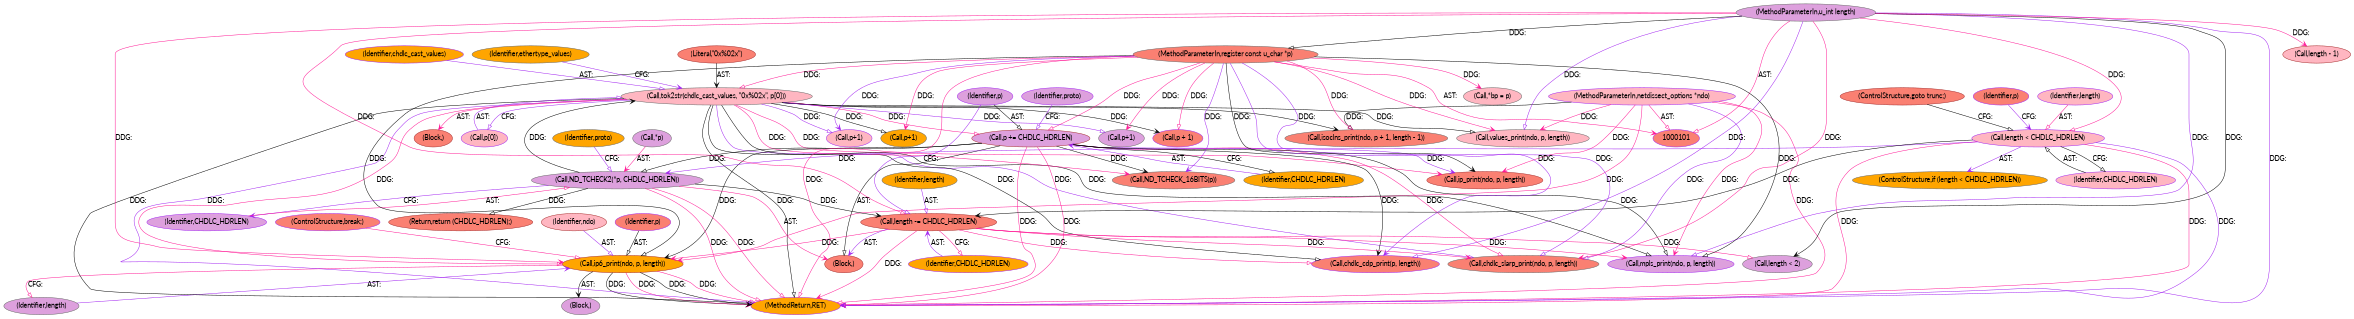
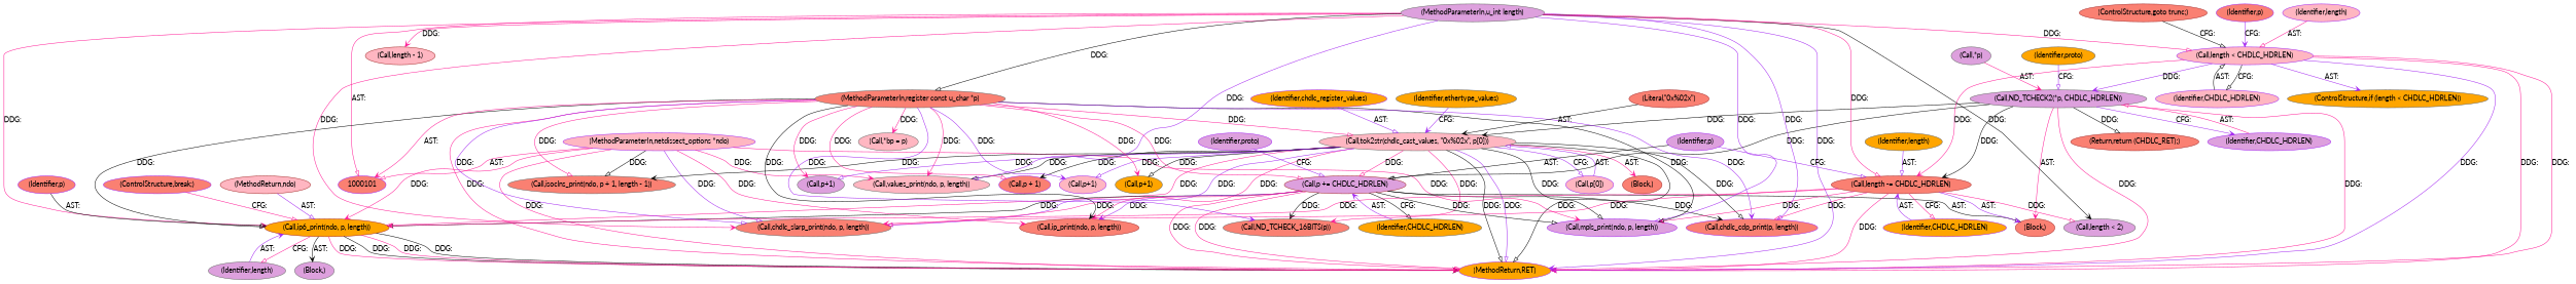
  digraph {
    fontname=Lato
    node [color=gray40 fillcolor=salmon fontname=Lato style=filled]
    edge [arrowhead=onormal color=deeppink fontname=Lato]
    n1 [color=brown fillcolor=orange label="(Call,ip6_print(ndo, p, length))"]
    n2 [fillcolor=plum label="(Identifier,length)"]
    n3 [fillcolor=plum label="(Block,)"]
    n4 [color=purple fillcolor=orange label="(MethodReturn,RET)"]
    n5 [color=purple fillcolor=lightpink label="(MethodParameterIn,netdissect_options *ndo)"]
    n6 [color=brown label="(Call,ip_print(ndo, p, length))"]
    n7 [label="(Call,isoclns_print(ndo, p + 1, length - 1))"]
    n8 [fillcolor=lightpink label="(Call,values_print(ndo, p, length))"]
    n9 [label="(Call,chdlc_slarp_print(ndo, p, length))"]
    n10 [color=purple fillcolor=plum label="(Call,mpls_print(ndo, p, length))"]
    1000101 [color=purple]
    n12 [fillcolor=lightpink label="(Call,tok2str(chdlc_cast_values, \"0x%02x\", p[0]))"]
    n13 [color=brown fillcolor=plum label="(Call,p += CHDLC_HDRLEN)"]
    n14 [color=purple label="(Call,p + 1)"]
    n15 [color=purple fillcolor=lightpink label="(Call,p+1)"]
    n16 [fillcolor=orange label="(Call,p+1)"]
    n17 [color=brown label="(Block,)"]
    n18 [fillcolor=plum label="(Call,p+1)"]
    n19 [color=purple label="(Call,chdlc_cdp_print(p, length))"]
    n20 [color=purple fillcolor=lightpink label="(Call,p[0])"]
    n21 [label="(Call,ND_TCHECK_16BITS(p))"]
    n22 [color=brown label="(Block,)"]
    n23 [fillcolor=orange label="(Identifier,CHDLC_HDRLEN)"]
    n24 [fillcolor=plum label="(Call,ND_TCHECK2(*p, CHDLC_HDRLEN))"]
    n25 [color=brown label="(Call,length -= CHDLC_HDRLEN)"]
    n26 [color=purple fillcolor=plum label="(Identifier,CHDLC_HDRLEN)"]
-   n27 [color=brown label="(Return,return (CHDLC_HDRLEN);)"]
+   n27 [color=brown label="(Return,return (CHDLC_RET);)"]
    n28 [fillcolor=plum label="(Call,length < 2)"]
    n29 [color=purple fillcolor=orange label="(Identifier,CHDLC_HDRLEN)"]
    n30 [color=purple fillcolor=lightpink label="(Call,length < CHDLC_HDRLEN)"]
    n31 [fillcolor=orange label="(ControlStructure,if (length < CHDLC_HDRLEN))"]
    n32 [color=purple fillcolor=lightpink label="(Identifier,CHDLC_HDRLEN)"]
    n33 [fillcolor=plum label="(MethodParameterIn,u_int length)"]
    n34 [color=brown fillcolor=lightpink label="(Call,length - 1)"]
    n35 [label="(MethodParameterIn,register const u_char *p)"]
    n36 [fillcolor=lightpink label="(Call,*bp = p)"]
    n37 [fillcolor=plum label="(Call,*p)"]
    n38 [fillcolor=orange label="(Identifier,ethertype_values)"]
    n39 [fillcolor=orange label="(Identifier,proto)"]
    n40 [color=brown label="(Literal,\"0x%02x\")"]
    n41 [fillcolor=orange label="(Identifier,length)"]
    n42 [color=purple fillcolor=lightpink label="(Identifier,length)"]
    n43 [color=purple label="(ControlStructure,break;)"]
    n44 [color=brown label="(ControlStructure,goto trunc;)"]
-   n45 [color=purple fillcolor=orange label="(Identifier,chdlc_cast_values)"]
-   n46 [color=brown fillcolor=lightpink label="(Identifier,ndo)"]
+   n45 [color=purple fillcolor=orange label="(Identifier,chdlc_register_values)"]
+   n46 [color=brown fillcolor=lightpink label="(MethodReturn,ndo)"]
    n47 [color=purple label="(Identifier,p)"]
    n48 [color=purple label="(Identifier,p)"]
    n49 [color=purple fillcolor=plum label="(Identifier,proto)"]
    n50 [color=purple fillcolor=plum label="(Identifier,p)"]
    n1 -> n2 [label="CFG: "]
    n1 -> n3 [arrowhead=vee color=black label="AST: "]
    n1 -> n4 [arrowhead=vee color=black label="DDG: "]
    n1 -> n4 [arrowhead=vee label="DDG: "]
    n1 -> n4 [arrowhead=vee color=black label="DDG: "]
    n1 -> n4 [label="DDG: "]
    n2 -> n1 [arrowhead=vee color=purple label="AST: "]
    n5 -> n1 [arrowhead=vee label="DDG: "]
    n5 -> n4 [label="DDG: "]
    n5 -> n6 [arrowhead=vee label="DDG: "]
    n5 -> n7 [color=black label="DDG: "]
    n5 -> n8 [arrowhead=vee label="DDG: "]
    n5 -> n9 [color=purple label="DDG: "]
    n5 -> n10 [arrowhead=vee label="DDG: "]
    n5 -> 1000101 [label="AST: "]
    n12 -> n1 [label="DDG: "]
    n12 -> n4 [color=black label="DDG: "]
    n12 -> n4 [color=black label="DDG: "]
    n12 -> n4 [color=purple label="DDG: "]
    n12 -> n6 [arrowhead=vee label="DDG: "]
    n12 -> n7 [arrowhead=vee color=black label="DDG: "]
    n12 -> n8 [color=black label="DDG: "]
    n12 -> n9 [color=purple label="DDG: "]
    n12 -> n10 [color=black label="DDG: "]
    n12 -> n13 [label="DDG: "]
    n12 -> n14 [arrowhead=vee color=black label="DDG: "]
    n12 -> n15 [color=purple label="DDG: "]
    n12 -> n16 [color=black label="DDG: "]
    n12 -> n17 [arrowhead=vee label="AST: "]
    n12 -> n18 [color=purple label="DDG: "]
    n12 -> n19 [color=black label="DDG: "]
    n12 -> n20 [color=purple label="CFG: "]
    n12 -> n21 [arrowhead=vee label="DDG: "]
-   n13 -> n1 [arrowhead=vee color=black label="DDG: "]
+   n13 -> n1 [color=black label="DDG: "]
    n13 -> n4 [label="DDG: "]
    n13 -> n4 [label="DDG: "]
    n13 -> n6 [arrowhead=vee color=purple label="DDG: "]
    n13 -> n9 [label="DDG: "]
    n13 -> n10 [color=black label="DDG: "]
    n13 -> n19 [arrowhead=vee color=black label="DDG: "]
    n13 -> n21 [arrowhead=vee color=black label="DDG: "]
    n13 -> n22 [color=black label="AST: "]
    n13 -> n23 [color=black label="CFG: "]
    n20 -> n12 [color=purple label="AST: "]
    n23 -> n13 [arrowhead=vee color=purple label="AST: "]
    n24 -> n4 [label="DDG: "]
    n24 -> n4 [label="DDG: "]
    n24 -> n12 [arrowhead=vee color=black label="DDG: "]
-   n13 -> n24 [color=black label="DDG: "]
+   n24 -> n13 [color=black label="DDG: "]
    n24 -> n22 [arrowhead=vee label="AST: "]
    n24 -> n25 [arrowhead=vee color=black label="DDG: "]
    n24 -> n26 [arrowhead=vee color=purple label="CFG: "]
    n24 -> n27 [color=black label="DDG: "]
    n25 -> n1 [arrowhead=vee label="DDG: "]
    n25 -> n4 [arrowhead=vee label="DDG: "]
    n25 -> n9 [arrowhead=vee label="DDG: "]
    n25 -> n10 [arrowhead=vee label="DDG: "]
    n25 -> n19 [label="DDG: "]
    n25 -> n22 [arrowhead=vee color=purple label="AST: "]
    n25 -> n28 [label="DDG: "]
    n25 -> n29 [label="CFG: "]
    n26 -> n24 [label="AST: "]
    n29 -> n25 [arrowhead=vee color=purple label="AST: "]
    n30 -> n4 [label="DDG: "]
    n30 -> n4 [arrowhead=vee label="DDG: "]
    n30 -> n4 [color=purple label="DDG: "]
    n30 -> n24 [arrowhead=vee color=purple label="DDG: "]
-   n30 -> n25 [arrowhead=vee color=black label="DDG: "]
+   n30 -> n25 [arrowhead=vee label="DDG: "]
    n30 -> n31 [arrowhead=vee color=purple label="AST: "]
    n30 -> n32 [color=black label="CFG: "]
    n32 -> n30 [color=black label="AST: "]
    n33 -> n1 [arrowhead=vee label="DDG: "]
    n33 -> n4 [arrowhead=vee color=purple label="DDG: "]
    n33 -> n8 [color=purple label="DDG: "]
    n33 -> n9 [arrowhead=vee label="DDG: "]
    n33 -> n10 [color=purple label="DDG: "]
    n33 -> 1000101 [label="AST: "]
    n33 -> n19 [color=purple label="DDG: "]
    n33 -> n25 [label="DDG: "]
    n33 -> n28 [arrowhead=vee color=black label="DDG: "]
    n33 -> n30 [label="DDG: "]
    n33 -> n34 [arrowhead=vee label="DDG: "]
    n33 -> n35 [color=black label="DDG: "]
    n35 -> n1 [color=black label="DDG: "]
    n35 -> n4 [label="DDG: "]
    n35 -> n6 [arrowhead=vee color=black label="DDG: "]
    n35 -> n7 [label="DDG: "]
    n35 -> n8 [arrowhead=vee label="DDG: "]
    n35 -> n9 [color=purple label="DDG: "]
    n35 -> n10 [color=black label="DDG: "]
    n35 -> 1000101 [arrowhead=vee label="AST: "]
    n35 -> n12 [label="DDG: "]
    n35 -> n13 [label="DDG: "]
    n35 -> n14 [label="DDG: "]
    n35 -> n15 [arrowhead=vee color=purple label="DDG: "]
    n35 -> n16 [arrowhead=vee label="DDG: "]
    n35 -> n18 [arrowhead=vee label="DDG: "]
    n35 -> n19 [arrowhead=vee color=purple label="DDG: "]
    n35 -> n21 [arrowhead=vee color=purple label="DDG: "]
    n35 -> n36 [arrowhead=vee label="DDG: "]
    n37 -> n24 [arrowhead=vee label="AST: "]
    n38 -> n12 [arrowhead=vee color=purple label="CFG: "]
    n39 -> n24 [color=purple label="CFG: "]
    n40 -> n12 [arrowhead=vee color=black label="AST: "]
    n41 -> n25 [color=purple label="AST: "]
    n42 -> n30 [label="AST: "]
    n43 -> n1 [label="CFG: "]
    n44 -> n30 [color=black label="CFG: "]
    n45 -> n12 [color=purple label="AST: "]
    n46 -> n1 [color=purple label="AST: "]
    n47 -> n1 [color=black label="AST: "]
    n48 -> n30 [arrowhead=vee color=purple label="CFG: "]
    n49 -> n13 [color=purple label="CFG: "]
    n50 -> n13 [color=black label="AST: "]
    n50 -> n25 [color=purple label="CFG: "]
  }
